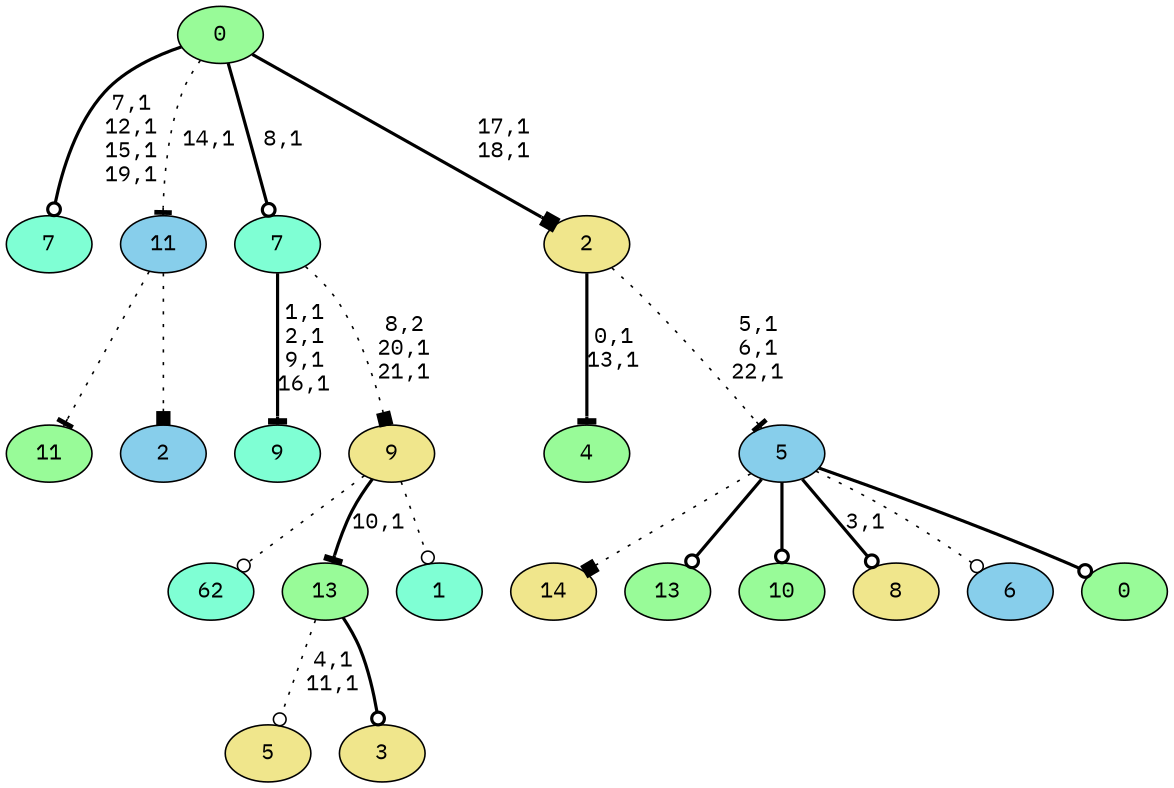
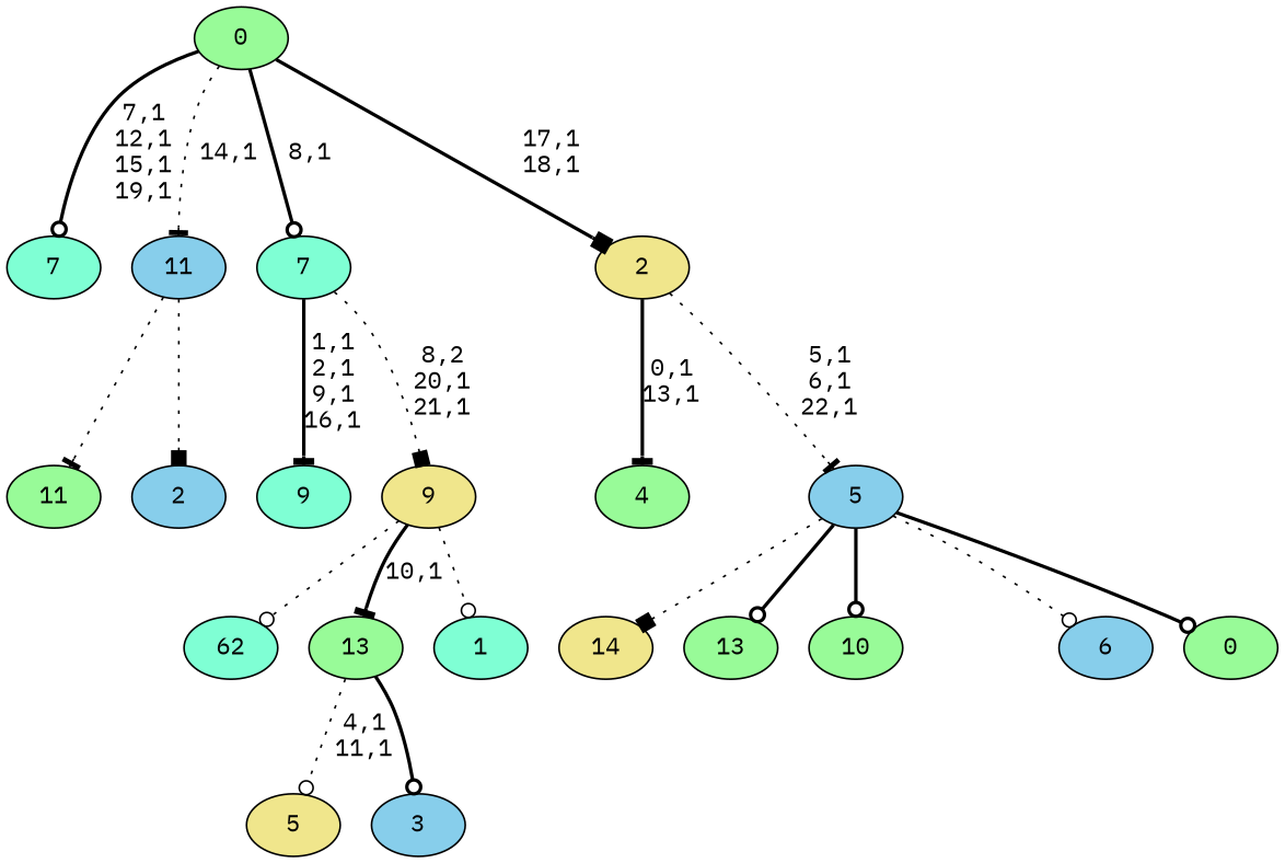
  digraph {
    fontname="IBM Plex Mono"
    node [fillcolor=palegreen fontname="IBM Plex Mono" style=filled]
    edge [arrowhead=odot fontname="IBM Plex Mono" style=bold]
    n1 [fillcolor=khaki label=14]
    n2 [label=13]
    n3 [fillcolor=aquamarine label=62]
    n4 [label=11]
    n5 [label=10]
    n6 [fillcolor=aquamarine label=9]
-   n7 [fillcolor=khaki label=8]
    n8 [fillcolor=aquamarine label=7]
    n9 [fillcolor=skyblue label=6]
    n10 [fillcolor=khaki label=5]
    n11 [label=4]
-   n12 [fillcolor=khaki label=3]
+   n12 [fillcolor=skyblue label=3]
    13
    n14 [fillcolor=skyblue label=2]
    11 [fillcolor=skyblue]
    n16 [fillcolor=aquamarine label=1]
    9 [fillcolor=khaki]
    7 [fillcolor=aquamarine]
    n19 [label=0]
    5 [fillcolor=skyblue]
    2 [fillcolor=khaki]
    0
    13 -> n10 [label="4,1\n11,1" style=dotted]
    13 -> n12
    11 -> n4 [arrowhead=tee style=dotted]
    11 -> n14 [arrowhead=box style=dotted]
    9 -> n3 [style=dotted]
    9 -> 13 [arrowhead=tee label="10,1"]
    9 -> n16 [style=dotted]
    7 -> n6 [arrowhead=tee label="1,1\n2,1\n9,1\n16,1"]
    7 -> 9 [arrowhead=box label="8,2\n20,1\n21,1" style=dotted]
    5 -> n1 [arrowhead=box style=dotted]
    5 -> n2
    5 -> n5
-   5 -> n7 [label="3,1"]
    5 -> n9 [style=dotted]
    5 -> n19
    2 -> n11 [arrowhead=tee label="0,1\n13,1"]
    2 -> 5 [arrowhead=tee label="5,1\n6,1\n22,1" style=dotted]
    0 -> n8 [label="7,1\n12,1\n15,1\n19,1"]
    0 -> 11 [arrowhead=tee label="14,1" style=dotted]
    0 -> 7 [label="8,1"]
    0 -> 2 [arrowhead=box label="17,1\n18,1"]
  }
